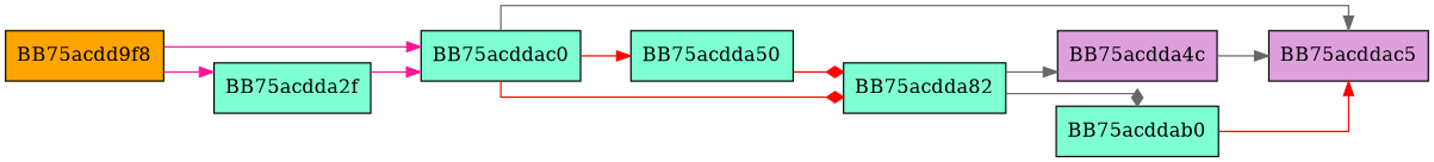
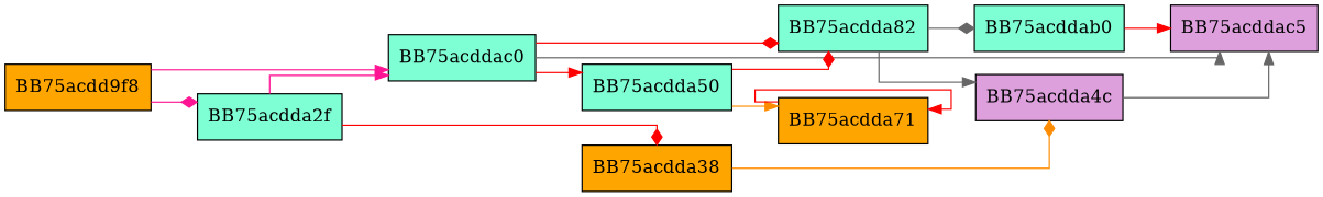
  digraph {
    rankdir=LR
    splines=ortho
    node [fillcolor=aquamarine shape=box style=filled]
    edge [arrowhead=normal color=red]
    BB75acddac0
    BB75acdd9f8 [fillcolor=orange]
    BB75acdda2f
    BB75acddac5 [fillcolor=plum]
    BB75acdda50
    BB75acdda82
+   BB75acdda38 [fillcolor=orange]
    BB75acdda4c [fillcolor=plum]
+   BB75acdda71 [fillcolor=orange]
    BB75acddab0
    BB75acddac0 -> BB75acddac5 [color=gray40]
    BB75acddac0 -> BB75acdda50
    BB75acddac0 -> BB75acdda82 [arrowhead=diamond]
    BB75acdd9f8 -> BB75acddac0 [color=deeppink]
-   BB75acdd9f8 -> BB75acdda2f [color=deeppink]
+   BB75acdd9f8 -> BB75acdda2f [arrowhead=diamond color=deeppink]
    BB75acdda2f -> BB75acddac0 [color=deeppink]
+   BB75acdda2f -> BB75acdda38 [arrowhead=diamond]
    BB75acdda50 -> BB75acdda82 [arrowhead=diamond]
+   BB75acdda50 -> BB75acdda71 [color=darkorange]
    BB75acdda82 -> BB75acdda4c [color=gray40]
    BB75acdda82 -> BB75acddab0 [arrowhead=diamond color=gray40]
+   BB75acdda38 -> BB75acdda4c [arrowhead=diamond color=darkorange]
    BB75acdda4c -> BB75acddac5 [color=gray40]
+   BB75acdda71 -> BB75acdda71
    BB75acddab0 -> BB75acddac5
  }
